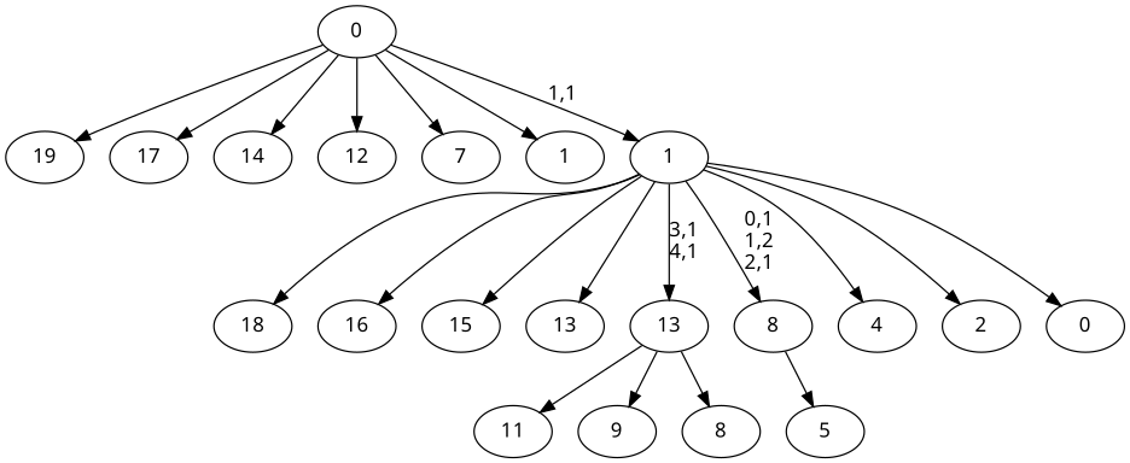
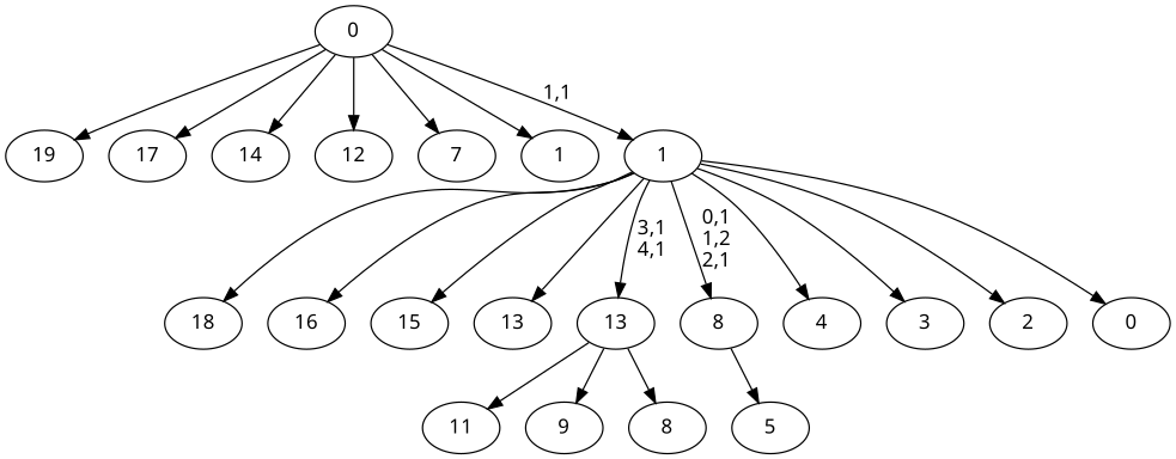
  digraph {
    fontname="Noto Sans"
    node [fontname="Noto Sans"]
    edge [fontname="Noto Sans"]
    n1 [label=19]
    n2 [label=18]
    n3 [label=17]
    n4 [label=16]
    n5 [label=15]
    n6 [label=14]
    n7 [label=13]
    n8 [label=12]
    n9 [label=11]
    n10 [label=9]
    n11 [label=8]
    13
    n13 [label=7]
    n14 [label=5]
    8
    n16 [label=4]
+   n17 [label=3]
    n18 [label=2]
    n19 [label=1]
    n20 [label=0]
    1
    0
    13 -> n9
    13 -> n10
    13 -> n11
    8 -> n14
    1 -> n2
    1 -> n4
    1 -> n5
    1 -> n7
    1 -> 13 [label="3,1\n4,1"]
    1 -> 8 [label="0,1\n1,2\n2,1"]
    1 -> n16
+   1 -> n17
    1 -> n18
    1 -> n20
    0 -> n1
    0 -> n3
    0 -> n6
    0 -> n8
    0 -> n13
    0 -> n19
    0 -> 1 [label="1,1"]
  }
